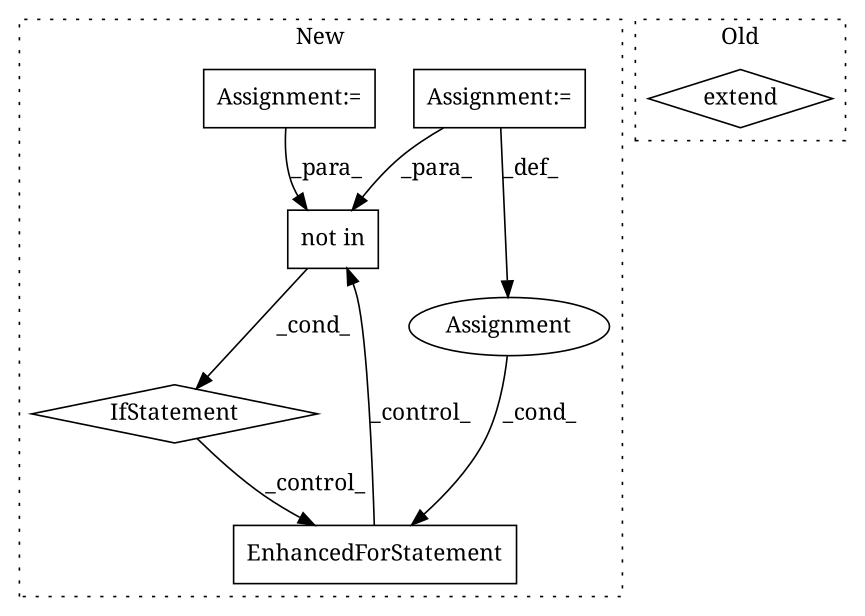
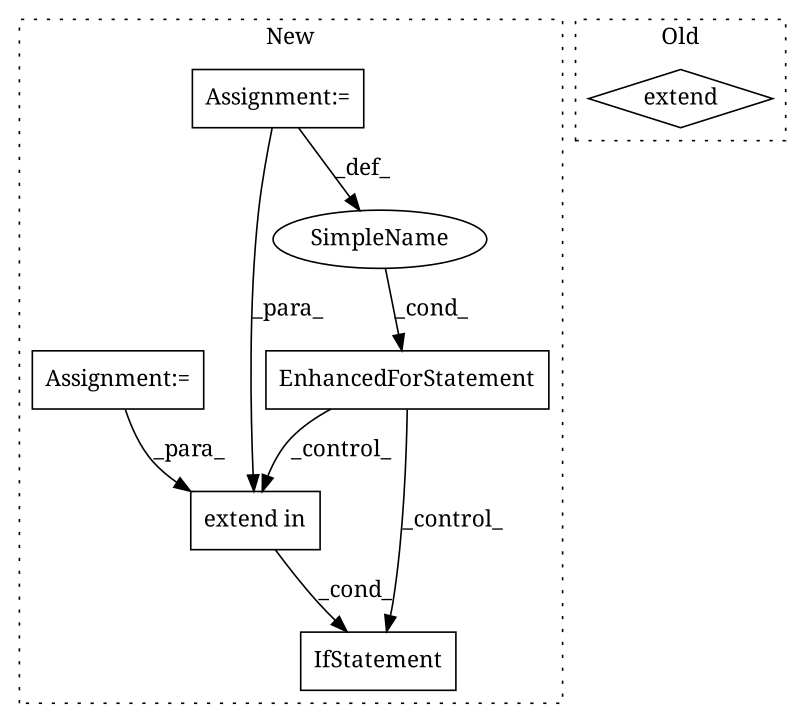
  digraph {
    fontname="Noto Serif"
    node [a=7 fontname="Noto Serif" l="57,2" s="2472,2560" shape=box]
    edge [fontname="Noto Serif"]
-   n1 [a=108 l=31 label="not in" s=2649]
-   n2 [a=25 l="12,2" label=IfStatement s="2637,2680" shape=diamond]
+   n1 [a=108 l=31 label="extend in" s=2649]
+   n2 [a=25 l="12,2" label=IfStatement s="2637,2680"]
    n3 [label="Assignment:="]
    n4 [a=70 label=EnhancedForStatement]
-   n5 [a=42 l=9 label=Assignment s=2533 shape=ellipse]
+   n5 [a=42 l=9 label=SimpleName s=2533 shape=ellipse]
    n6 [l=1 label="Assignment:=" s=2257]
    n7 [a=32 l="7,1" label=extend s="2349,2371" shape=diamond]
    subgraph cluster_1 {
      label=New
      style=dotted
      n1
      n2
      n3
      n4
      n5
      n6
    }
    subgraph cluster_2 {
      label=Old
      style=dotted
      n7
    }
    n1 -> n2 [label=_cond_]
    n3 -> n1 [label=_para_]
    n3 -> n5 [label=_def_]
    n4 -> n1 [label=_control_]
-   n2 -> n4 [label=_control_]
+   n4 -> n2 [label=_control_]
    n5 -> n4 [label=_cond_]
    n6 -> n1 [label=_para_]
  }
